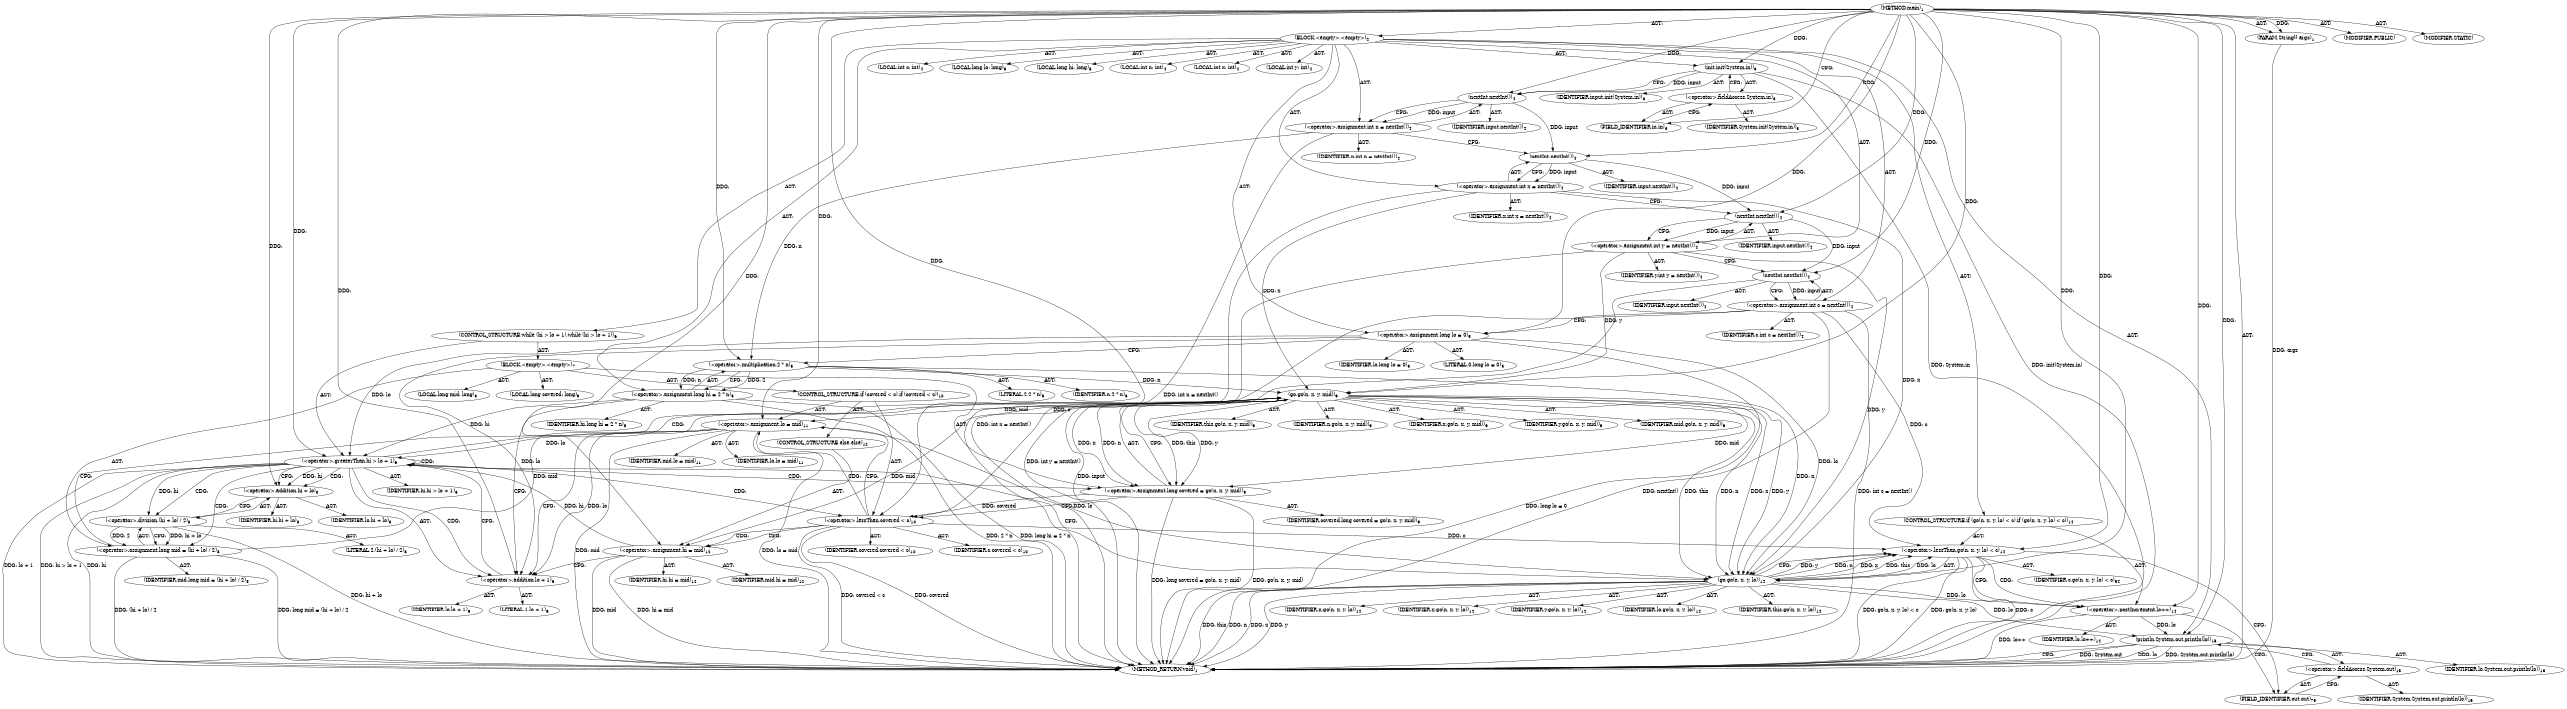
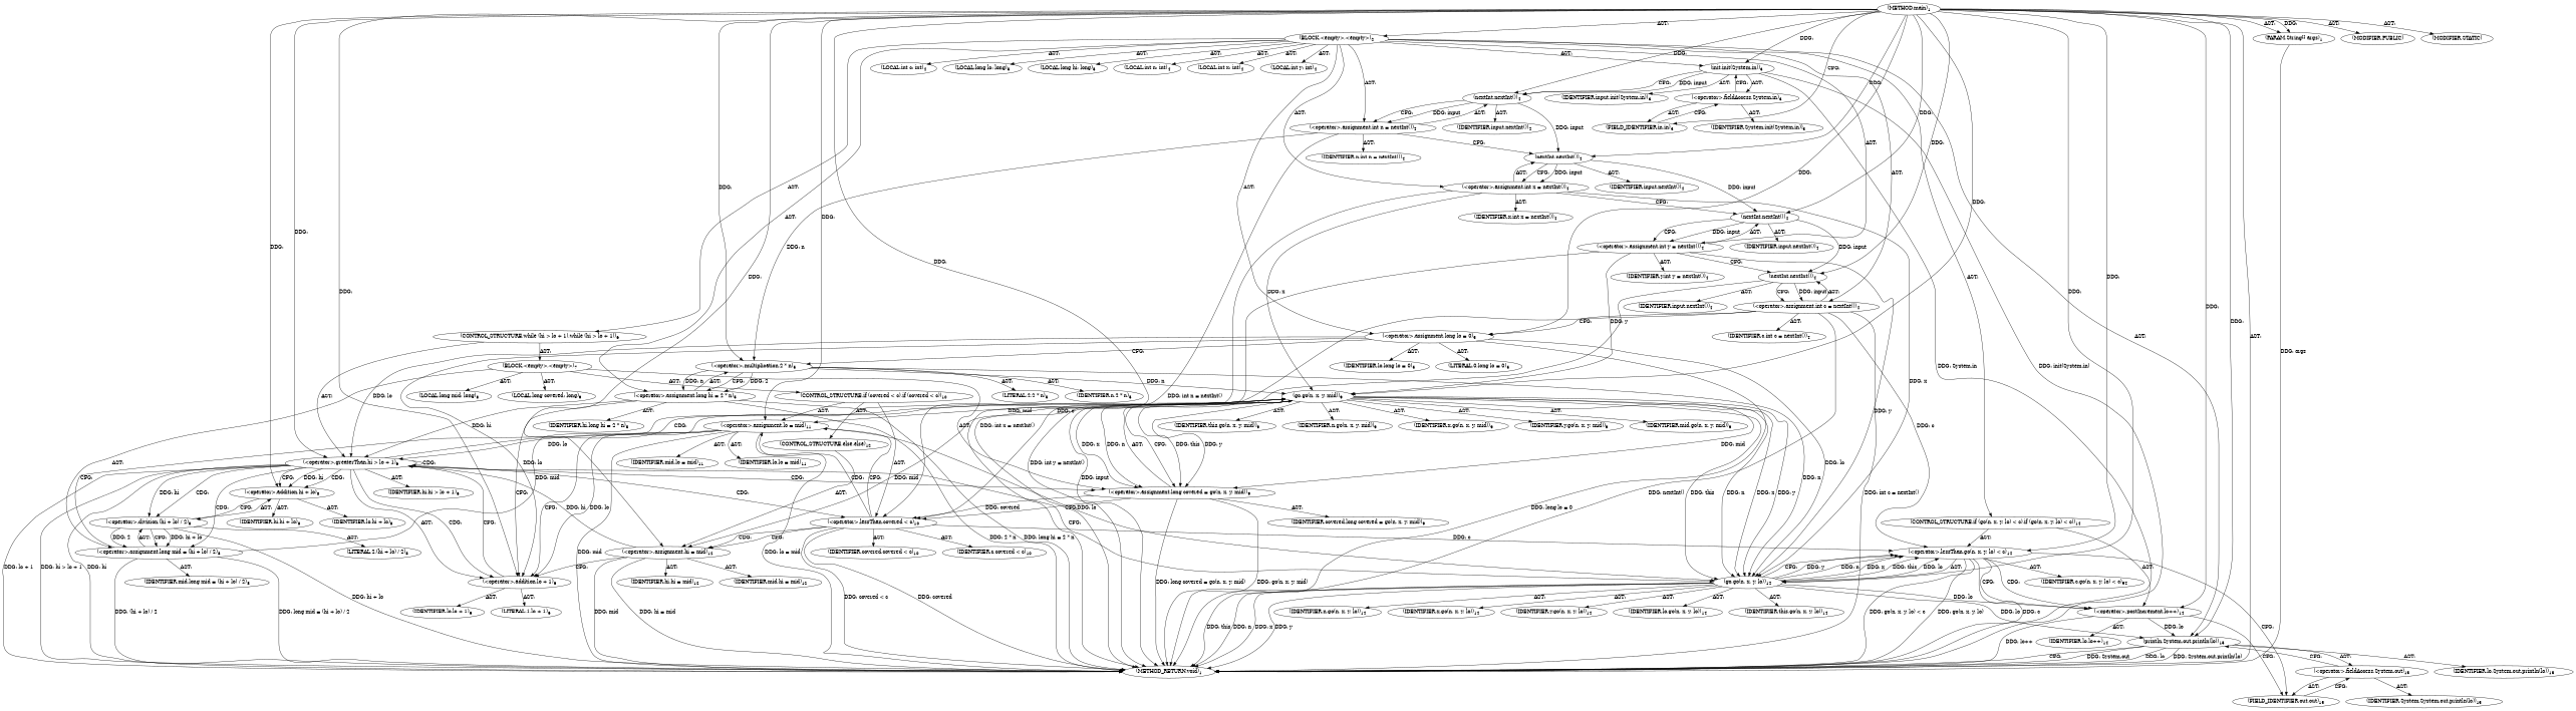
  digraph {
    n1 [label=<(METHOD,main)<SUB>1</SUB>>]
    n2 [label=<(PARAM,String[] args)<SUB>1</SUB>>]
    n3 [label=<(BLOCK,&lt;empty&gt;,&lt;empty&gt;)<SUB>2</SUB>>]
    n4 [label=<(init,init(System.in))<SUB>3</SUB>>]
    n5 [label=<(FIELD_IDENTIFIER,in,in)<SUB>3</SUB>>]
    n6 [label=<(nextInt,nextInt())<SUB>4</SUB>>]
    n7 [label=<(nextInt,nextInt())<SUB>4</SUB>>]
    n8 [label=<(nextInt,nextInt())<SUB>4</SUB>>]
    n9 [label=<(nextInt,nextInt())<SUB>4</SUB>>]
    n10 [label=<(&lt;operator&gt;.assignment,long lo = 0)<SUB>5</SUB>>]
    n11 [label=<(&lt;operator&gt;.multiplication,2 * n)<SUB>5</SUB>>]
    n12 [label=<(&lt;operator&gt;.greaterThan,hi &gt; lo + 1)<SUB>6</SUB>>]
    n13 [label=<(&lt;operator&gt;.addition,lo + 1)<SUB>6</SUB>>]
    n14 [label=<(&lt;operator&gt;.addition,hi + lo)<SUB>8</SUB>>]
    n15 [label=<(go,go(n, x, y, mid))<SUB>9</SUB>>]
    n16 [label=<(&lt;operator&gt;.lessThan,covered &lt; c)<SUB>10</SUB>>]
    n17 [label=<(&lt;operator&gt;.assignment,lo = mid)<SUB>11</SUB>>]
    n18 [label=<(&lt;operator&gt;.assignment,hi = mid)<SUB>12</SUB>>]
    n19 [label=<(&lt;operator&gt;.lessThan,go(n, x, y, lo) &lt; c)<SUB>14</SUB>>]
    n20 [label=<(go,go(n, x, y, lo))<SUB>14</SUB>>]
    n21 [label=<(&lt;operator&gt;.postIncrement,lo++)<SUB>14</SUB>>]
    n22 [label=<(println,System.out.println(lo))<SUB>15</SUB>>]
    n23 [label=<(MODIFIER,PUBLIC)>]
    n24 [label=<(MODIFIER,STATIC)>]
    n25 [label=<(METHOD_RETURN,void)<SUB>1</SUB>>]
    n26 [label=<(LOCAL,int n: int)<SUB>4</SUB>>]
    n27 [label=<(LOCAL,int x: int)<SUB>4</SUB>>]
    n28 [label=<(LOCAL,int y: int)<SUB>4</SUB>>]
    n29 [label=<(LOCAL,int c: int)<SUB>4</SUB>>]
    n30 [label=<(&lt;operator&gt;.assignment,int n = nextInt())<SUB>4</SUB>>]
    n31 [label=<(&lt;operator&gt;.assignment,int x = nextInt())<SUB>4</SUB>>]
    n32 [label=<(&lt;operator&gt;.assignment,int y = nextInt())<SUB>4</SUB>>]
    n33 [label=<(&lt;operator&gt;.assignment,int c = nextInt())<SUB>4</SUB>>]
    n34 [label=<(LOCAL,long lo: long)<SUB>5</SUB>>]
    n35 [label=<(LOCAL,long hi: long)<SUB>5</SUB>>]
    n36 [label=<(&lt;operator&gt;.assignment,long hi = 2 * n)<SUB>5</SUB>>]
    n37 [label=<(CONTROL_STRUCTURE,while (hi &gt; lo + 1),while (hi &gt; lo + 1))<SUB>6</SUB>>]
    n38 [label=<(CONTROL_STRUCTURE,if (go(n, x, y, lo) &lt; c),if (go(n, x, y, lo) &lt; c))<SUB>14</SUB>>]
    n39 [label=<(IDENTIFIER,input,init(System.in))<SUB>3</SUB>>]
    n40 [label=<(&lt;operator&gt;.fieldAccess,System.in)<SUB>3</SUB>>]
    n41 [label=<(IDENTIFIER,input,nextInt())<SUB>4</SUB>>]
    n42 [label=<(IDENTIFIER,input,nextInt())<SUB>4</SUB>>]
    n43 [label=<(IDENTIFIER,input,nextInt())<SUB>4</SUB>>]
    n44 [label=<(IDENTIFIER,input,nextInt())<SUB>4</SUB>>]
    n45 [label=<(IDENTIFIER,lo,long lo = 0)<SUB>5</SUB>>]
    n46 [label=<(LITERAL,0,long lo = 0)<SUB>5</SUB>>]
    n47 [label=<(LITERAL,2,2 * n)<SUB>5</SUB>>]
    n48 [label=<(IDENTIFIER,n,2 * n)<SUB>5</SUB>>]
    n49 [label=<(&lt;operator&gt;.division,(hi + lo) / 2)<SUB>8</SUB>>]
    n50 [label=<(IDENTIFIER,hi,hi &gt; lo + 1)<SUB>6</SUB>>]
    n51 [label=<(&lt;operator&gt;.assignment,long mid = (hi + lo) / 2)<SUB>8</SUB>>]
    n52 [label=<(&lt;operator&gt;.assignment,long covered = go(n, x, y, mid))<SUB>9</SUB>>]
    n53 [label=<(IDENTIFIER,lo,lo + 1)<SUB>6</SUB>>]
    n54 [label=<(LITERAL,1,lo + 1)<SUB>6</SUB>>]
    n55 [label=<(LITERAL,2,(hi + lo) / 2)<SUB>8</SUB>>]
    n56 [label=<(IDENTIFIER,hi,hi + lo)<SUB>8</SUB>>]
    n57 [label=<(IDENTIFIER,lo,hi + lo)<SUB>8</SUB>>]
    n58 [label=<(IDENTIFIER,this,go(n, x, y, mid))<SUB>9</SUB>>]
    n59 [label=<(IDENTIFIER,n,go(n, x, y, mid))<SUB>9</SUB>>]
    n60 [label=<(IDENTIFIER,x,go(n, x, y, mid))<SUB>9</SUB>>]
    n61 [label=<(IDENTIFIER,y,go(n, x, y, mid))<SUB>9</SUB>>]
    n62 [label=<(IDENTIFIER,mid,go(n, x, y, mid))<SUB>9</SUB>>]
    n63 [label=<(IDENTIFIER,covered,covered &lt; c)<SUB>10</SUB>>]
    n64 [label=<(IDENTIFIER,c,covered &lt; c)<SUB>10</SUB>>]
    n65 [label=<(IDENTIFIER,lo,lo = mid)<SUB>11</SUB>>]
    n66 [label=<(IDENTIFIER,mid,lo = mid)<SUB>11</SUB>>]
    n67 [label=<(IDENTIFIER,hi,hi = mid)<SUB>12</SUB>>]
    n68 [label=<(IDENTIFIER,mid,hi = mid)<SUB>12</SUB>>]
    n69 [label=<(IDENTIFIER,c,go(n, x, y, lo) &lt; c)<SUB>94</SUB>>]
-   n70 [label=<(FIELD_IDENTIFIER,out,out)<SUB>75</SUB>>]
+   n70 [label=<(FIELD_IDENTIFIER,out,out)<SUB>15</SUB>>]
    n71 [label=<(IDENTIFIER,this,go(n, x, y, lo))<SUB>14</SUB>>]
    n72 [label=<(IDENTIFIER,n,go(n, x, y, lo))<SUB>14</SUB>>]
    n73 [label=<(IDENTIFIER,x,go(n, x, y, lo))<SUB>14</SUB>>]
    n74 [label=<(IDENTIFIER,y,go(n, x, y, lo))<SUB>14</SUB>>]
    n75 [label=<(IDENTIFIER,lo,go(n, x, y, lo))<SUB>14</SUB>>]
    n76 [label=<(IDENTIFIER,lo,lo++)<SUB>14</SUB>>]
    n77 [label=<(&lt;operator&gt;.fieldAccess,System.out)<SUB>15</SUB>>]
    n78 [label=<(IDENTIFIER,lo,System.out.println(lo))<SUB>15</SUB>>]
    n79 [label=<(IDENTIFIER,n,int n = nextInt())<SUB>4</SUB>>]
    n80 [label=<(IDENTIFIER,x,int x = nextInt())<SUB>4</SUB>>]
    n81 [label=<(IDENTIFIER,y,int y = nextInt())<SUB>4</SUB>>]
    n82 [label=<(IDENTIFIER,c,int c = nextInt())<SUB>4</SUB>>]
    n83 [label=<(IDENTIFIER,hi,long hi = 2 * n)<SUB>5</SUB>>]
    n84 [label=<(BLOCK,&lt;empty&gt;,&lt;empty&gt;)<SUB>7</SUB>>]
    n85 [label=<(IDENTIFIER,System,init(System.in))<SUB>3</SUB>>]
    n86 [label=<(LOCAL,long mid: long)<SUB>8</SUB>>]
    n87 [label=<(LOCAL,long covered: long)<SUB>9</SUB>>]
    n88 [label=<(CONTROL_STRUCTURE,if (covered &lt; c),if (covered &lt; c))<SUB>10</SUB>>]
    n89 [label=<(IDENTIFIER,mid,long mid = (hi + lo) / 2)<SUB>8</SUB>>]
    n90 [label=<(IDENTIFIER,covered,long covered = go(n, x, y, mid))<SUB>9</SUB>>]
    n91 [label=<(CONTROL_STRUCTURE,else,else)<SUB>12</SUB>>]
    n92 [label=<(IDENTIFIER,System,System.out.println(lo))<SUB>15</SUB>>]
    n1 -> n2 [label="AST: "]
    n1 -> n2 [label="DDG: "]
    n1 -> n3 [label="AST: "]
    n1 -> n4 [label="DDG: "]
    n1 -> n5 [label="CFG: "]
    n1 -> n6 [label="DDG: "]
    n1 -> n7 [label="DDG: "]
    n1 -> n8 [label="DDG: "]
    n1 -> n9 [label="DDG: "]
    n1 -> n10 [label="DDG: "]
    n1 -> n11 [label="DDG: "]
    n1 -> n12 [label="DDG: "]
    n1 -> n13 [label="DDG: "]
    n1 -> n14 [label="DDG: "]
    n1 -> n15 [label="DDG: "]
    n1 -> n16 [label="DDG: "]
    n1 -> n17 [label="DDG: "]
    n1 -> n18 [label="DDG: "]
    n1 -> n19 [label="DDG: "]
    n1 -> n20 [label="DDG: "]
    n1 -> n21 [label="DDG: "]
    n1 -> n22 [label="DDG: "]
    n1 -> n23 [label="AST: "]
    n1 -> n24 [label="AST: "]
    n1 -> n25 [label="AST: "]
    n2 -> n25 [label="DDG: args"]
    n3 -> n4 [label="AST: "]
    n3 -> n10 [label="AST: "]
    n3 -> n22 [label="AST: "]
    n3 -> n26 [label="AST: "]
    n3 -> n27 [label="AST: "]
    n3 -> n28 [label="AST: "]
    n3 -> n29 [label="AST: "]
    n3 -> n30 [label="AST: "]
    n3 -> n31 [label="AST: "]
    n3 -> n32 [label="AST: "]
    n3 -> n33 [label="AST: "]
    n3 -> n34 [label="AST: "]
    n3 -> n35 [label="AST: "]
    n3 -> n36 [label="AST: "]
    n3 -> n37 [label="AST: "]
    n3 -> n38 [label="AST: "]
    n4 -> n6 [label="CFG: "]
    n4 -> n6 [label="DDG: input"]
    n4 -> n25 [label="DDG: System.in"]
    n4 -> n25 [label="DDG: init(System.in)"]
    n4 -> n39 [label="AST: "]
    n4 -> n40 [label="AST: "]
    n5 -> n40 [label="CFG: "]
    n6 -> n7 [label="DDG: input"]
    n6 -> n30 [label="CFG: "]
    n6 -> n30 [label="DDG: input"]
    n6 -> n41 [label="AST: "]
    n7 -> n8 [label="DDG: input"]
    n7 -> n31 [label="CFG: "]
    n7 -> n31 [label="DDG: input"]
    n7 -> n42 [label="AST: "]
    n8 -> n9 [label="DDG: input"]
    n8 -> n32 [label="CFG: "]
    n8 -> n32 [label="DDG: input"]
    n8 -> n43 [label="AST: "]
    n9 -> n25 [label="DDG: input"]
    n9 -> n33 [label="CFG: "]
    n9 -> n33 [label="DDG: input"]
    n9 -> n44 [label="AST: "]
    n10 -> n11 [label="CFG: "]
    n10 -> n12 [label="DDG: lo"]
    n10 -> n13 [label="DDG: lo"]
    n10 -> n20 [label="DDG: lo"]
    n10 -> n25 [label="DDG: long lo = 0"]
    n10 -> n45 [label="AST: "]
    n10 -> n46 [label="AST: "]
    n11 -> n15 [label="DDG: n"]
    n11 -> n20 [label="DDG: n"]
    n11 -> n36 [label="CFG: "]
    n11 -> n36 [label="DDG: 2"]
    n11 -> n36 [label="DDG: n"]
    n11 -> n47 [label="AST: "]
    n11 -> n48 [label="AST: "]
    n12 -> n12 [label="CDG: "]
    n12 -> n13 [label="AST: "]
    n12 -> n13 [label="CDG: "]
    n12 -> n14 [label="CFG: "]
    n12 -> n14 [label="DDG: hi"]
    n12 -> n14 [label="CDG: "]
    n12 -> n15 [label="CDG: "]
    n12 -> n16 [label="CDG: "]
    n12 -> n20 [label="CFG: "]
    n12 -> n25 [label="DDG: hi"]
    n12 -> n25 [label="DDG: lo + 1"]
    n12 -> n25 [label="DDG: hi &gt; lo + 1"]
    n12 -> n49 [label="DDG: hi"]
    n12 -> n49 [label="CDG: "]
    n12 -> n50 [label="AST: "]
    n12 -> n51 [label="CDG: "]
    n12 -> n52 [label="CDG: "]
    n13 -> n12 [label="CFG: "]
    n13 -> n53 [label="AST: "]
    n13 -> n54 [label="AST: "]
    n14 -> n49 [label="CFG: "]
    n14 -> n56 [label="AST: "]
    n14 -> n57 [label="AST: "]
    n15 -> n17 [label="DDG: mid"]
    n15 -> n18 [label="DDG: mid"]
    n15 -> n20 [label="DDG: this"]
    n15 -> n20 [label="DDG: n"]
    n15 -> n20 [label="DDG: x"]
    n15 -> n20 [label="DDG: y"]
    n15 -> n52 [label="CFG: "]
    n15 -> n52 [label="DDG: this"]
    n15 -> n52 [label="DDG: y"]
    n15 -> n52 [label="DDG: mid"]
    n15 -> n52 [label="DDG: x"]
    n15 -> n52 [label="DDG: n"]
    n15 -> n58 [label="AST: "]
    n15 -> n59 [label="AST: "]
    n15 -> n60 [label="AST: "]
    n15 -> n61 [label="AST: "]
    n15 -> n62 [label="AST: "]
    n16 -> n17 [label="CFG: "]
    n16 -> n17 [label="CDG: "]
    n16 -> n18 [label="CFG: "]
    n16 -> n18 [label="CDG: "]
    n16 -> n19 [label="DDG: c"]
    n16 -> n25 [label="DDG: covered"]
    n16 -> n25 [label="DDG: covered &lt; c"]
    n16 -> n63 [label="AST: "]
    n16 -> n64 [label="AST: "]
    n17 -> n12 [label="DDG: lo"]
    n17 -> n13 [label="CFG: "]
    n17 -> n13 [label="DDG: lo"]
    n17 -> n20 [label="DDG: lo"]
    n17 -> n25 [label="DDG: mid"]
    n17 -> n25 [label="DDG: lo = mid"]
    n17 -> n65 [label="AST: "]
    n17 -> n66 [label="AST: "]
    n18 -> n12 [label="DDG: hi"]
    n18 -> n13 [label="CFG: "]
    n18 -> n25 [label="DDG: mid"]
    n18 -> n25 [label="DDG: hi = mid"]
    n18 -> n67 [label="AST: "]
    n18 -> n68 [label="AST: "]
    n19 -> n20 [label="AST: "]
    n19 -> n21 [label="CFG: "]
    n19 -> n21 [label="CDG: "]
    n19 -> n25 [label="DDG: go(n, x, y, lo)"]
    n19 -> n25 [label="DDG: c"]
    n19 -> n25 [label="DDG: go(n, x, y, lo) &lt; c"]
    n19 -> n69 [label="AST: "]
    n19 -> n70 [label="CFG: "]
    n20 -> n19 [label="CFG: "]
    n20 -> n19 [label="DDG: y"]
    n20 -> n19 [label="DDG: n"]
    n20 -> n19 [label="DDG: x"]
    n20 -> n19 [label="DDG: this"]
    n20 -> n19 [label="DDG: lo"]
    n20 -> n21 [label="DDG: lo"]
    n20 -> n22 [label="DDG: lo"]
    n20 -> n25 [label="DDG: this"]
    n20 -> n25 [label="DDG: n"]
    n20 -> n25 [label="DDG: x"]
    n20 -> n25 [label="DDG: y"]
    n20 -> n71 [label="AST: "]
    n20 -> n72 [label="AST: "]
    n20 -> n73 [label="AST: "]
    n20 -> n74 [label="AST: "]
    n20 -> n75 [label="AST: "]
    n21 -> n22 [label="DDG: lo"]
    n21 -> n25 [label="DDG: lo++"]
    n21 -> n70 [label="CFG: "]
    n21 -> n76 [label="AST: "]
    n22 -> n25 [label="CFG: "]
    n22 -> n25 [label="DDG: System.out"]
    n22 -> n25 [label="DDG: lo"]
    n22 -> n25 [label="DDG: System.out.println(lo)"]
    n22 -> n77 [label="AST: "]
    n22 -> n78 [label="AST: "]
    n30 -> n6 [label="AST: "]
    n30 -> n7 [label="CFG: "]
    n30 -> n11 [label="DDG: n"]
    n30 -> n25 [label="DDG: int n = nextInt()"]
    n30 -> n79 [label="AST: "]
    n31 -> n7 [label="AST: "]
    n31 -> n8 [label="CFG: "]
    n31 -> n15 [label="DDG: x"]
    n31 -> n20 [label="DDG: x"]
    n31 -> n25 [label="DDG: int x = nextInt()"]
    n31 -> n80 [label="AST: "]
    n32 -> n8 [label="AST: "]
    n32 -> n9 [label="CFG: "]
    n32 -> n15 [label="DDG: y"]
    n32 -> n20 [label="DDG: y"]
    n32 -> n25 [label="DDG: int y = nextInt()"]
    n32 -> n81 [label="AST: "]
    n33 -> n9 [label="AST: "]
    n33 -> n10 [label="CFG: "]
    n33 -> n16 [label="DDG: c"]
    n33 -> n19 [label="DDG: c"]
    n33 -> n25 [label="DDG: nextInt()"]
    n33 -> n25 [label="DDG: int c = nextInt()"]
    n33 -> n82 [label="AST: "]
    n36 -> n11 [label="AST: "]
    n36 -> n12 [label="DDG: hi"]
    n36 -> n13 [label="CFG: "]
    n36 -> n25 [label="DDG: 2 * n"]
    n36 -> n25 [label="DDG: long hi = 2 * n"]
    n36 -> n83 [label="AST: "]
    n37 -> n12 [label="AST: "]
    n37 -> n84 [label="AST: "]
    n38 -> n19 [label="AST: "]
    n38 -> n21 [label="AST: "]
    n40 -> n4 [label="CFG: "]
    n40 -> n5 [label="AST: "]
    n40 -> n85 [label="AST: "]
    n49 -> n14 [label="AST: "]
    n49 -> n25 [label="DDG: hi + lo"]
    n49 -> n51 [label="CFG: "]
    n49 -> n51 [label="DDG: hi + lo"]
    n49 -> n51 [label="DDG: 2"]
    n49 -> n55 [label="AST: "]
    n51 -> n15 [label="CFG: "]
    n51 -> n15 [label="DDG: mid"]
    n51 -> n25 [label="DDG: (hi + lo) / 2"]
    n51 -> n25 [label="DDG: long mid = (hi + lo) / 2"]
    n51 -> n49 [label="AST: "]
    n51 -> n89 [label="AST: "]
    n52 -> n15 [label="AST: "]
    n52 -> n16 [label="CFG: "]
    n52 -> n16 [label="DDG: covered"]
    n52 -> n25 [label="DDG: go(n, x, y, mid)"]
    n52 -> n25 [label="DDG: long covered = go(n, x, y, mid)"]
    n52 -> n90 [label="AST: "]
    n70 -> n77 [label="CFG: "]
    n77 -> n22 [label="CFG: "]
    n77 -> n70 [label="AST: "]
    n77 -> n92 [label="AST: "]
    n84 -> n51 [label="AST: "]
    n84 -> n52 [label="AST: "]
    n84 -> n86 [label="AST: "]
    n84 -> n87 [label="AST: "]
    n84 -> n88 [label="AST: "]
    n88 -> n16 [label="AST: "]
    n88 -> n17 [label="AST: "]
    n88 -> n91 [label="AST: "]
    n91 -> n18 [label="AST: "]
  }
